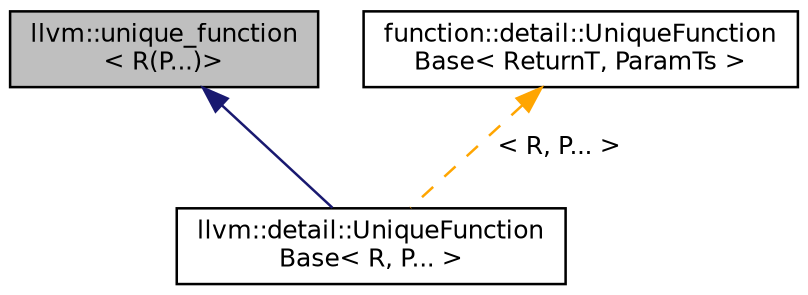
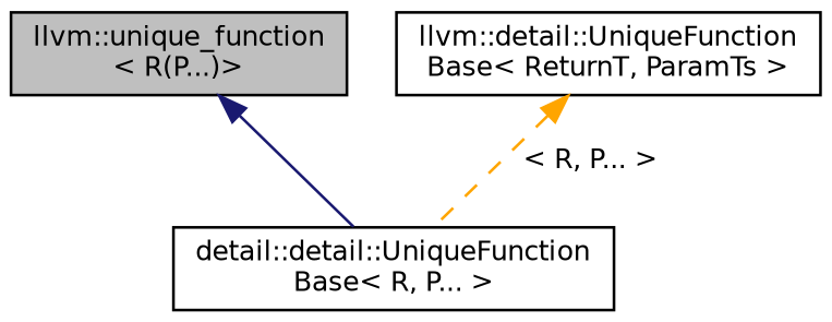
  digraph {
    node [color=black fontname=Helvetica fontsize=10 shape=record]
    edge [dir=back fontname=Helvetica fontsize=10 labelfontname=Helvetica labelfontsize=10]
    n1 [fillcolor=grey75 fontcolor=black height=0.2 label="llvm::unique_function\l\< R(P...)\>" style=filled width=0.4]
-   n2 [height=0.2 label="llvm::detail::UniqueFunction\lBase\< R, P... \>" width=0.4]
-   n3 [height=0.2 label="function::detail::UniqueFunction\lBase\< ReturnT, ParamTs \>" width=0.4]
+   n2 [height=0.2 label="detail::detail::UniqueFunction\lBase\< R, P... \>" width=0.4]
+   n3 [height=0.2 label="llvm::detail::UniqueFunction\lBase\< ReturnT, ParamTs \>" width=0.4]
    n1 -> n2 [color=midnightblue style=solid]
    n3 -> n2 [color=orange label=" \< R, P... \>" style=dashed]
  }
